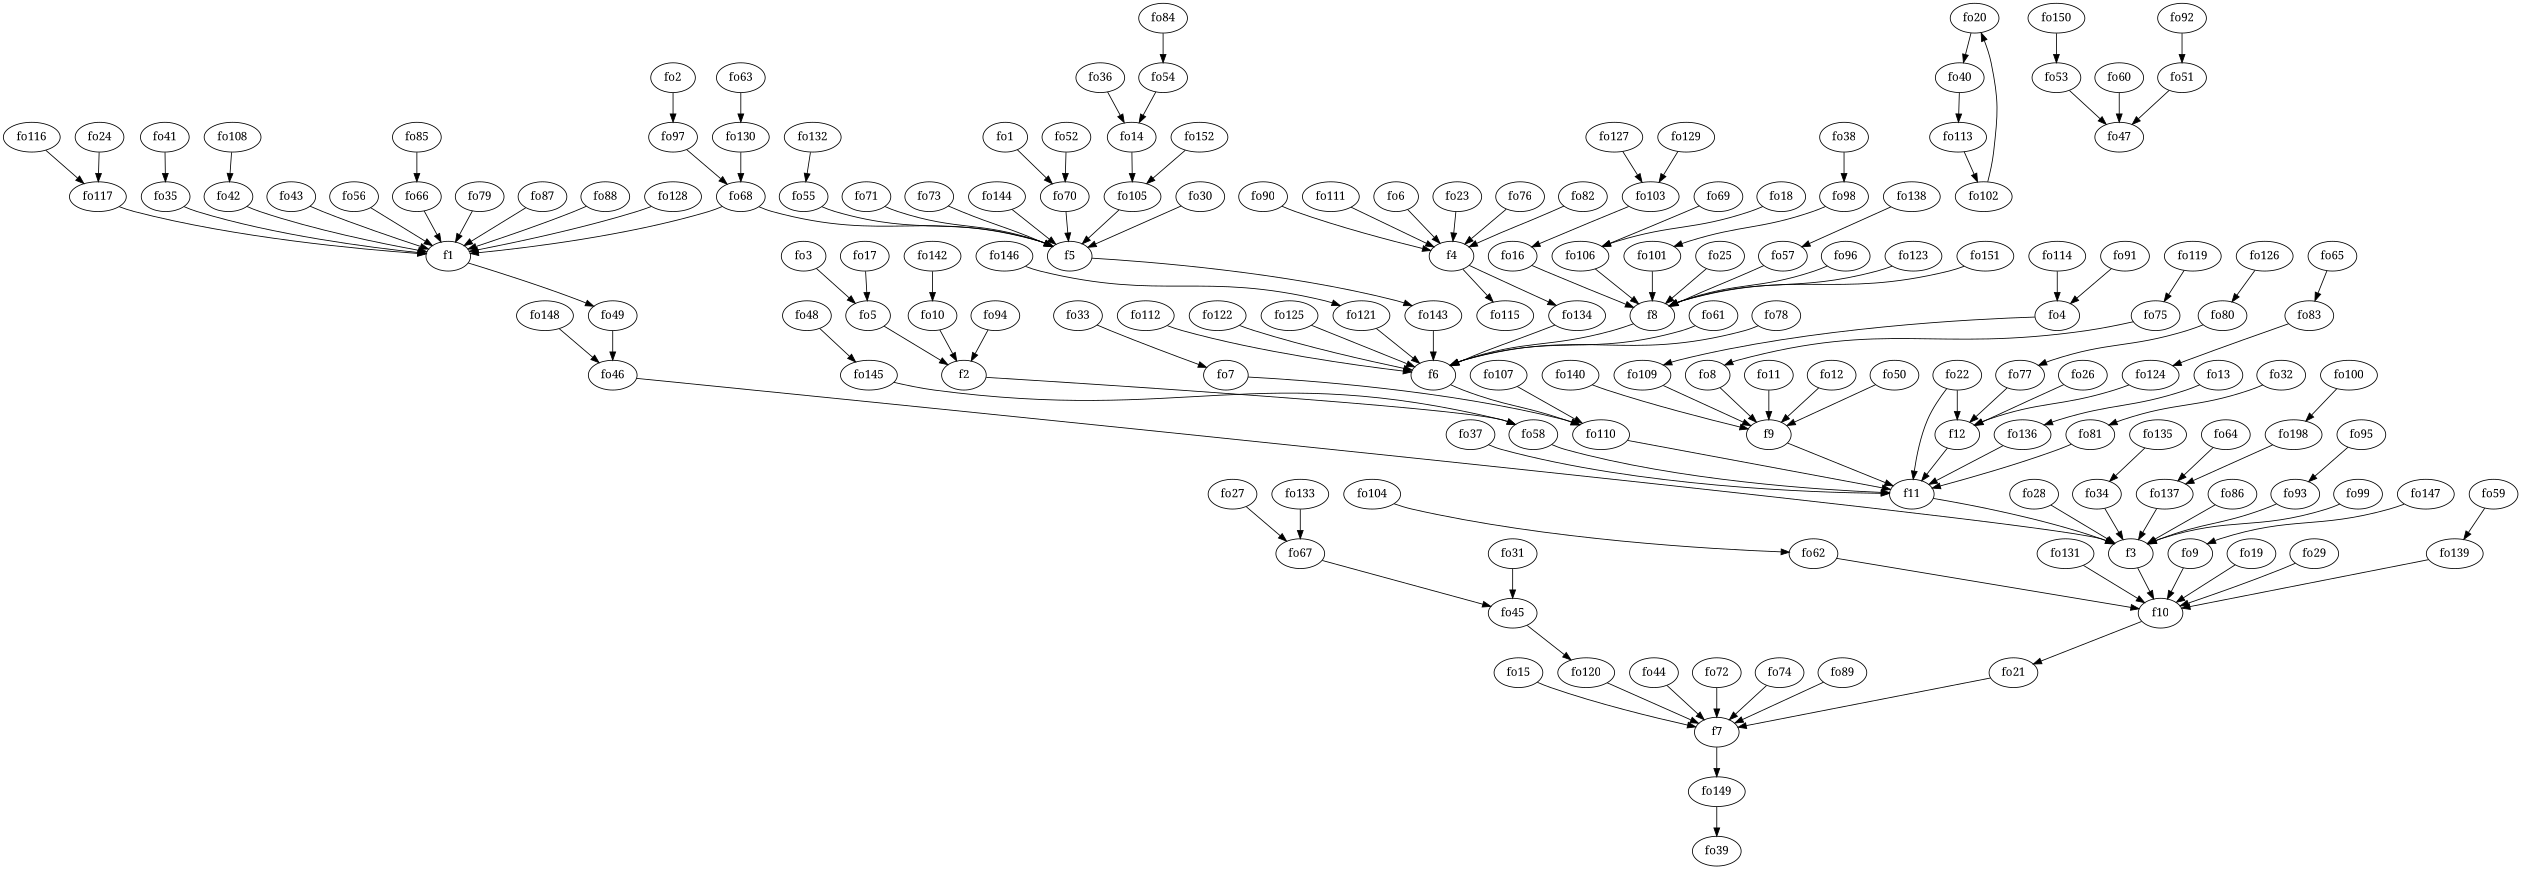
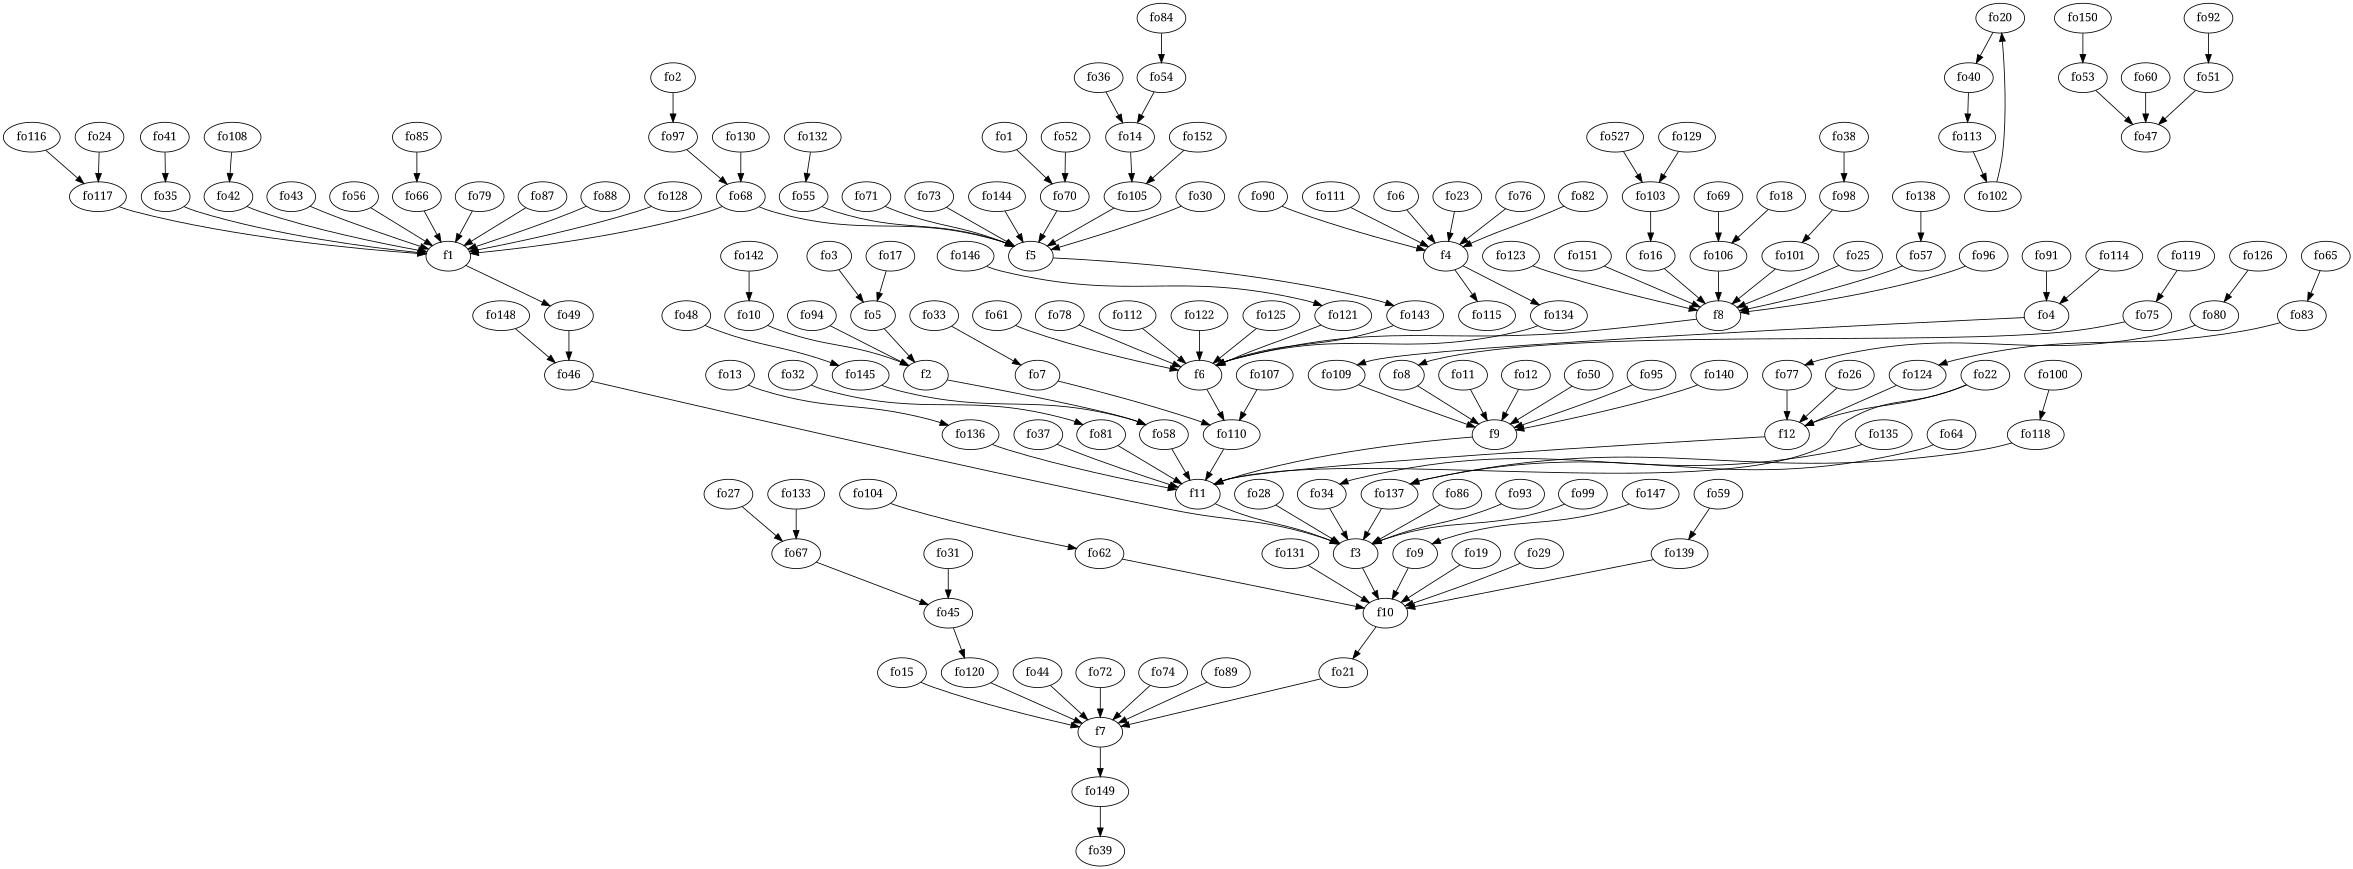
  strict digraph {
    fontname="Noto Serif"
    node [fontname="Noto Serif"]
    edge [fontname="Noto Serif" weight=2]
    f1
    fo49
    fo46
    f2
    fo58
    f11
    f3
    f10
    fo21
    f4
    fo134
    fo115
    f6
    f5
    fo143
    fo110
    f7
    fo149
    fo39
    f8
    f9
    f12
    fo1
    fo70
    fo2
    fo97
    fo68
    fo3
    fo5
    fo4
    fo109
    fo6
    fo7
    fo8
    fo9
    fo10
    fo11
    fo12
    fo13
    fo136
    fo14
    fo105
    fo15
    fo16
    fo17
    fo18
    fo106
    fo19
    fo20
    fo40
    fo113
    fo22
    fo23
    fo24
    fo117
    fo25
    fo26
    fo27
    fo67
    fo45
    fo28
    fo29
    fo30
    fo31
    fo120
    fo32
    fo81
    fo33
    fo34
    fo35
    fo36
    fo37
    fo38
    fo98
    fo101
    fo102
    fo41
    fo42
    fo43
    fo44
-   fo63
    fo130
    fo48
    fo145
    fo50
    fo51
    fo47
    fo52
    fo53
    fo54
    fo55
    fo56
    fo57
    fo59
    fo139
    fo60
    fo61
    fo62
    fo64
    fo137
    fo65
    fo83
    fo124
    fo66
    fo69
    fo71
    fo72
    fo73
    fo74
    fo75
    fo76
    fo77
    fo78
    fo79
    fo80
    fo82
    fo84
    fo85
    fo86
    fo87
    fo88
    fo89
    fo90
    fo91
    fo92
    fo93
    fo94
    fo95
    fo96
    fo99
    fo100
-   fo118 [label=fo198]
+   fo118
    fo103
    fo104
    fo107
    fo108
    fo111
    fo112
    fo114
    fo116
    fo119
    fo121
    fo122
    fo123
    fo125
    fo126
-   fo127
+   fo127 [label=fo527]
    fo128
    fo129
    fo131
    fo132
    fo133
    fo135
    fo138
    fo140
    fo142
    fo144
    fo146
    fo147
    fo148
    fo150
    fo151
    fo152
    f1 -> fo49
    fo49 -> fo46
    fo46 -> f3
    f2 -> fo58
    fo58 -> f11
    f11 -> f3
    f3 -> f10
    f10 -> fo21
    fo21 -> f7
    f4 -> fo134
    f4 -> fo115
    fo134 -> f6
    f6 -> fo110
    f5 -> fo143
    fo143 -> f6
    fo110 -> f11
    f7 -> fo149
    fo149 -> fo39
    f8 -> f6
    f9 -> f11
    f12 -> f11
    fo1 -> fo70
    fo70 -> f5
    fo2 -> fo97
    fo97 -> fo68
    fo68 -> f1
    fo68 -> f5
    fo3 -> fo5
    fo5 -> f2
    fo4 -> fo109
    fo109 -> f9
    fo6 -> f4
    fo7 -> fo110
    fo8 -> f9
    fo9 -> f10
    fo10 -> f2
    fo11 -> f9
    fo12 -> f9
    fo13 -> fo136
    fo136 -> f11
    fo14 -> fo105
    fo105 -> f5
    fo15 -> f7
    fo16 -> f8
    fo17 -> fo5
    fo18 -> fo106
    fo106 -> f8
    fo19 -> f10
    fo20 -> fo40
    fo40 -> fo113
    fo113 -> fo102
    fo22 -> f11
    fo22 -> f12
    fo23 -> f4
    fo24 -> fo117
    fo117 -> f1
    fo25 -> f8
    fo26 -> f12
    fo27 -> fo67
    fo67 -> fo45
    fo45 -> fo120
    fo28 -> f3
    fo29 -> f10
    fo30 -> f5
    fo31 -> fo45
    fo120 -> f7
    fo32 -> fo81
    fo81 -> f11
    fo33 -> fo7
    fo34 -> f3
    fo35 -> f1
    fo36 -> fo14
    fo37 -> f11
    fo38 -> fo98
    fo98 -> fo101
    fo101 -> f8
    fo102 -> fo20
    fo41 -> fo35
    fo42 -> f1
    fo43 -> f1
    fo44 -> f7
-   fo63 -> fo130
    fo130 -> fo68
    fo48 -> fo145
    fo145 -> fo58
    fo50 -> f9
    fo51 -> fo47
    fo52 -> fo70
    fo53 -> fo47
    fo54 -> fo14
    fo55 -> f5
    fo56 -> f1
    fo57 -> f8
    fo59 -> fo139
    fo139 -> f10
    fo60 -> fo47
    fo61 -> f6
    fo62 -> f10
    fo64 -> fo137
    fo137 -> f3
    fo65 -> fo83
    fo83 -> fo124
    fo124 -> f12
    fo66 -> f1
    fo69 -> fo106
    fo71 -> f5
    fo72 -> f7
    fo73 -> f5
    fo74 -> f7
    fo75 -> fo8
    fo76 -> f4
    fo77 -> f12
    fo78 -> f6
    fo79 -> f1
    fo80 -> fo77
    fo82 -> f4
    fo84 -> fo54
    fo85 -> fo66
    fo86 -> f3
    fo87 -> f1
    fo88 -> f1
    fo89 -> f7
    fo90 -> f4
    fo91 -> fo4
    fo92 -> fo51
    fo93 -> f3
    fo94 -> f2
-   fo95 -> fo93
+   fo95 -> f9
    fo96 -> f8
    fo99 -> f3
    fo100 -> fo118
    fo118 -> fo137
    fo103 -> fo16
    fo104 -> fo62
    fo107 -> fo110
    fo108 -> fo42
    fo111 -> f4
    fo112 -> f6
    fo114 -> fo4
    fo116 -> fo117
    fo119 -> fo75
    fo121 -> f6
    fo122 -> f6
    fo123 -> f8
    fo125 -> f6
    fo126 -> fo80
    fo127 -> fo103
    fo128 -> f1
    fo129 -> fo103
    fo131 -> f10
    fo132 -> fo55
    fo133 -> fo67
    fo135 -> fo34
    fo138 -> fo57
    fo140 -> f9
    fo142 -> fo10
    fo144 -> f5
    fo146 -> fo121
    fo147 -> fo9
    fo148 -> fo46
    fo150 -> fo53
    fo151 -> f8
    fo152 -> fo105
  }
